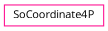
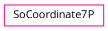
  digraph {
    rankdir=LR
    fontname="Open Sans"
-   n1 [color=deeppink fillcolor=white fontname="Open Sans" fontsize=10 height=0.2 label=SoCoordinate4P shape=record style=filled width=0.4]
+   n1 [color=deeppink fillcolor=white fontname="Open Sans" fontsize=10 height=0.2 label=SoCoordinate7P shape=record style=filled width=0.4]
  }
